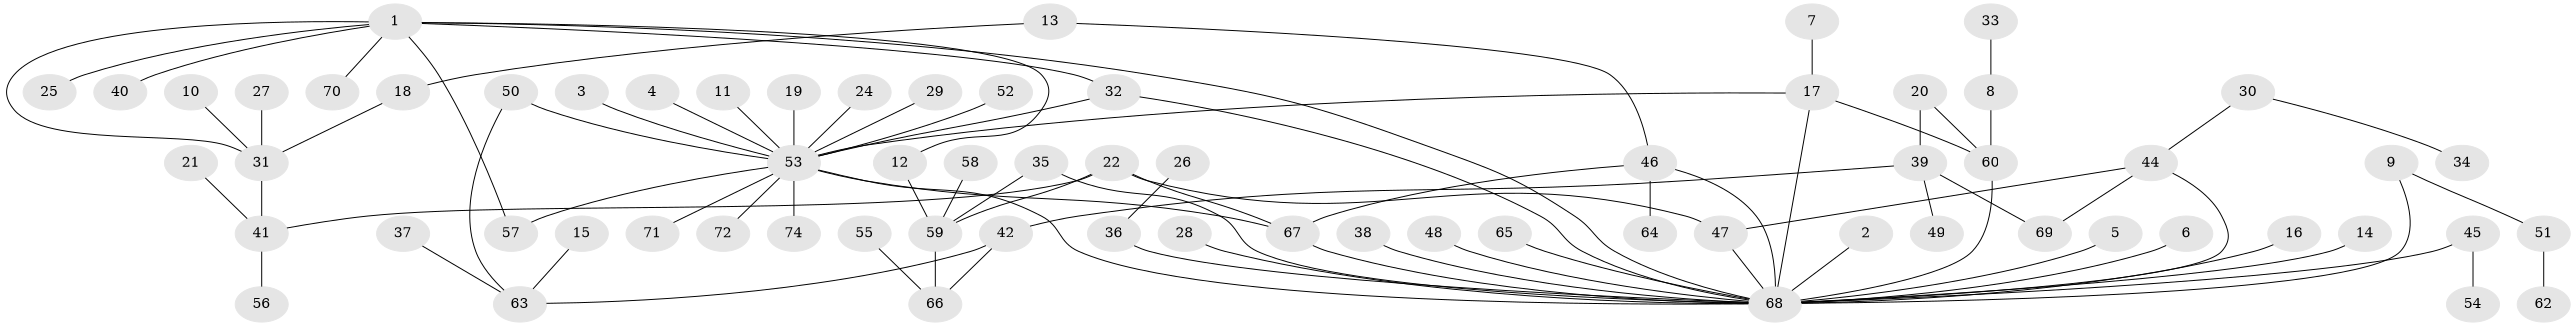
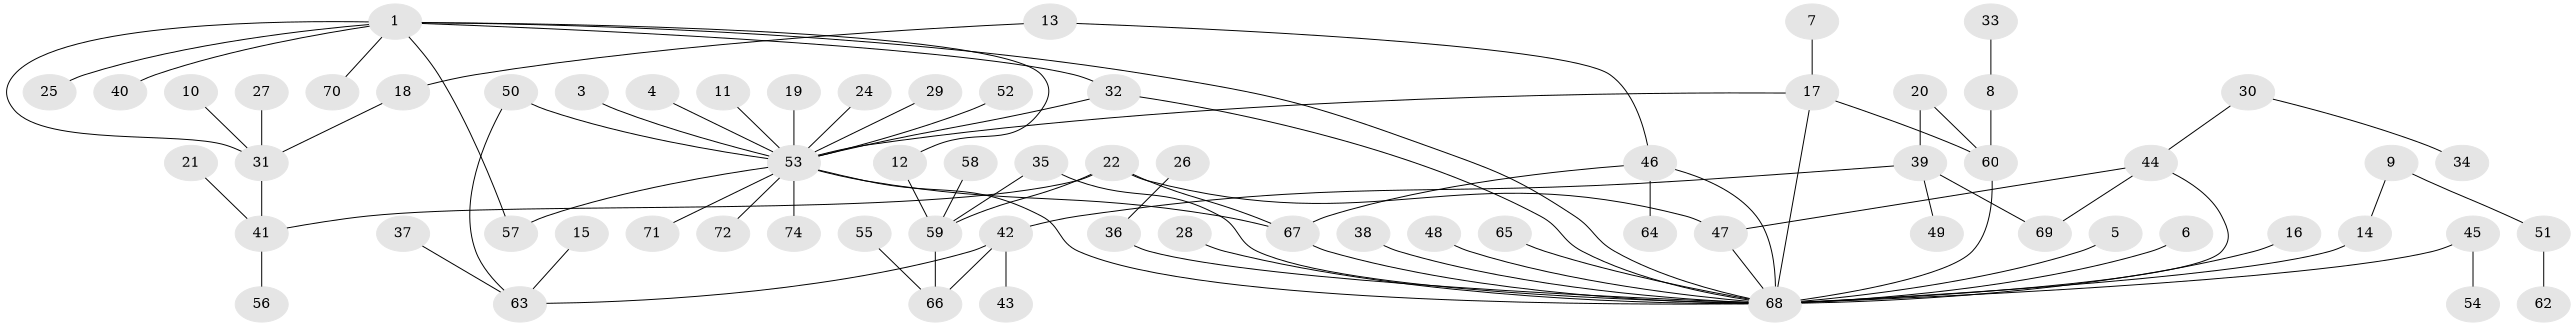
  graph {
    node [color=gray90 style=filled]
    edge [weight=1.0]
    1
    12
    25
    31
    32
    40
    57
    68
    70
    59
    41
    53
-   2
    3
    67
    71
    72
    74
    4
    5
    6
    7
    17
    60
    8
    9
    51
    62
    10
    11
    66
    13
    18
    46
    64
    14
    15
    63
    16
    19
    20
    39
    42
    49
    69
    21
    56
    22
    47
    24
    26
    36
    27
    28
    29
    30
    34
    44
    33
    35
    37
    38
+   43
    45
    54
    48
    50
    52
    55
    58
    65
    1 -- 12
    1 -- 25
    1 -- 31
    1 -- 32
    1 -- 40
    1 -- 57
    1 -- 68
    1 -- 70
    12 -- 59
    31 -- 41
    32 -- 68
    32 -- 53
    59 -- 66
    41 -- 56
    53 -- 57
    53 -- 68
    53 -- 67
    53 -- 71
    53 -- 72
    53 -- 74
-   2 -- 68
    3 -- 53
    67 -- 68
    4 -- 53
    5 -- 68
    6 -- 68
    7 -- 17
    17 -- 68
    17 -- 53
    17 -- 60
    60 -- 68
    8 -- 60
-   9 -- 68
+   9 -- 14
    9 -- 51
    51 -- 62
    10 -- 31
    11 -- 53
    13 -- 18
    13 -- 46
    18 -- 31
    46 -- 68
    46 -- 67
    46 -- 64
    14 -- 68
    15 -- 63
    16 -- 68
    19 -- 53
    20 -- 60
    20 -- 39
    39 -- 42
    39 -- 49
    39 -- 69
    42 -- 66
    42 -- 63
+   42 -- 43
    21 -- 41
    22 -- 59
    22 -- 41
    22 -- 67
    22 -- 47
    47 -- 68
    24 -- 53
    26 -- 36
    36 -- 68
    27 -- 31
    28 -- 68
    29 -- 53
    30 -- 34
    30 -- 44
    44 -- 68
    44 -- 69
    44 -- 47
    33 -- 8
    35 -- 68
    35 -- 59
    37 -- 63
    38 -- 68
    45 -- 68 [weight=2.0]
    45 -- 54
    48 -- 68
    50 -- 53
    50 -- 63
    52 -- 53
    55 -- 66
    58 -- 59
    65 -- 68
  }
